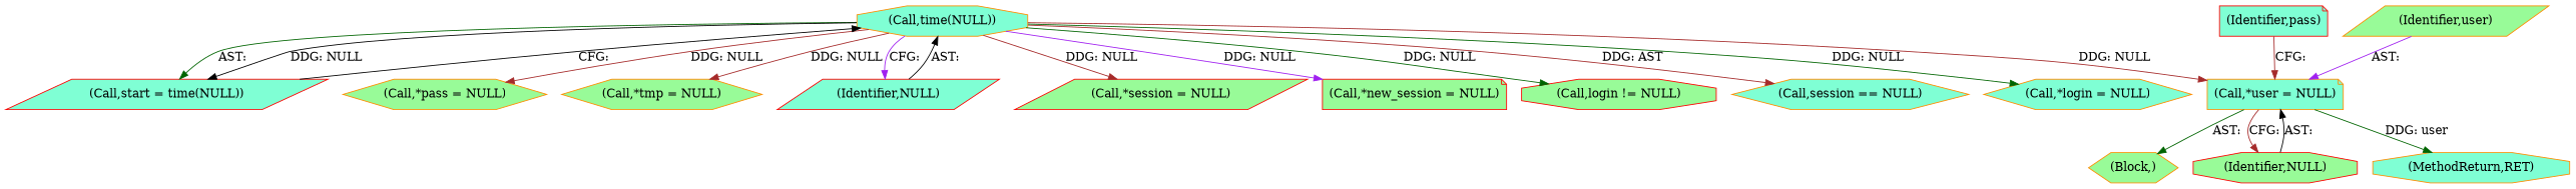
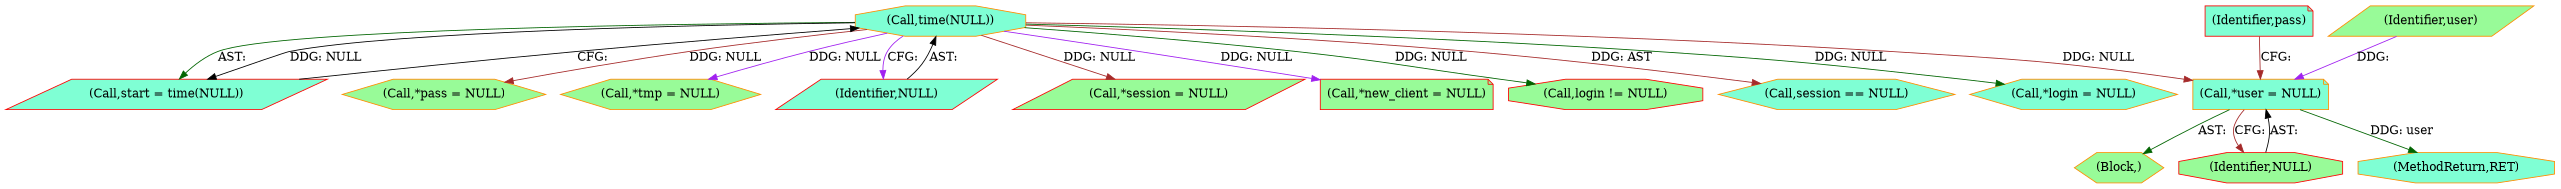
  digraph {
    node [color=darkorange fillcolor=aquamarine shape=hexagon style=filled]
    edge [color=brown]
    n1 [label="(Call,*user = NULL)" shape=note]
    n2 [fillcolor=palegreen label="(Block,)"]
    n3 [color=red fillcolor=palegreen label="(Identifier,NULL)" shape=octagon]
    n4 [label="(MethodReturn,RET)" shape=octagon]
    n5 [label="(Call,time(NULL))" shape=octagon]
    n6 [color=red label="(Call,start = time(NULL))" shape=parallelogram]
    n7 [fillcolor=palegreen label="(Call,*pass = NULL)"]
    n8 [fillcolor=palegreen label="(Call,*tmp = NULL)"]
    n9 [color=red label="(Identifier,NULL)" shape=parallelogram]
    n10 [color=red fillcolor=palegreen label="(Call,*session = NULL)" shape=parallelogram]
-   n11 [color=red fillcolor=palegreen label="(Call,*new_session = NULL)" shape=note]
+   n11 [color=red fillcolor=palegreen label="(Call,*new_client = NULL)" shape=note]
    n12 [color=red fillcolor=palegreen label="(Call,login != NULL)" shape=octagon]
    n13 [label="(Call,session == NULL)"]
    n14 [label="(Call,*login = NULL)"]
    n15 [color=red label="(Identifier,pass)" shape=note]
    n16 [fillcolor=palegreen label="(Identifier,user)" shape=parallelogram]
    n1 -> n2 [color=darkgreen label="AST: "]
    n1 -> n3 [label="CFG: "]
    n1 -> n4 [color=darkgreen label="DDG: user"]
    n3 -> n1 [color=black label="AST: "]
    n5 -> n1 [label="DDG: NULL"]
    n5 -> n6 [color=darkgreen label="AST: "]
    n5 -> n6 [color=black label="DDG: NULL"]
    n5 -> n7 [label="DDG: NULL"]
-   n5 -> n8 [label="DDG: NULL"]
+   n5 -> n8 [color=purple label="DDG: NULL"]
    n5 -> n9 [color=purple label="CFG: "]
    n5 -> n10 [label="DDG: NULL"]
    n5 -> n11 [color=purple label="DDG: NULL"]
    n5 -> n12 [color=darkgreen label="DDG: NULL"]
    n5 -> n13 [label="DDG: AST"]
    n5 -> n14 [color=darkgreen label="DDG: NULL"]
    n6 -> n5 [color=black label="CFG: "]
    n9 -> n5 [color=black label="AST: "]
    n15 -> n1 [label="CFG: "]
-   n16 -> n1 [color=purple label="AST: "]
+   n16 -> n1 [color=purple label="DDG: "]
  }
